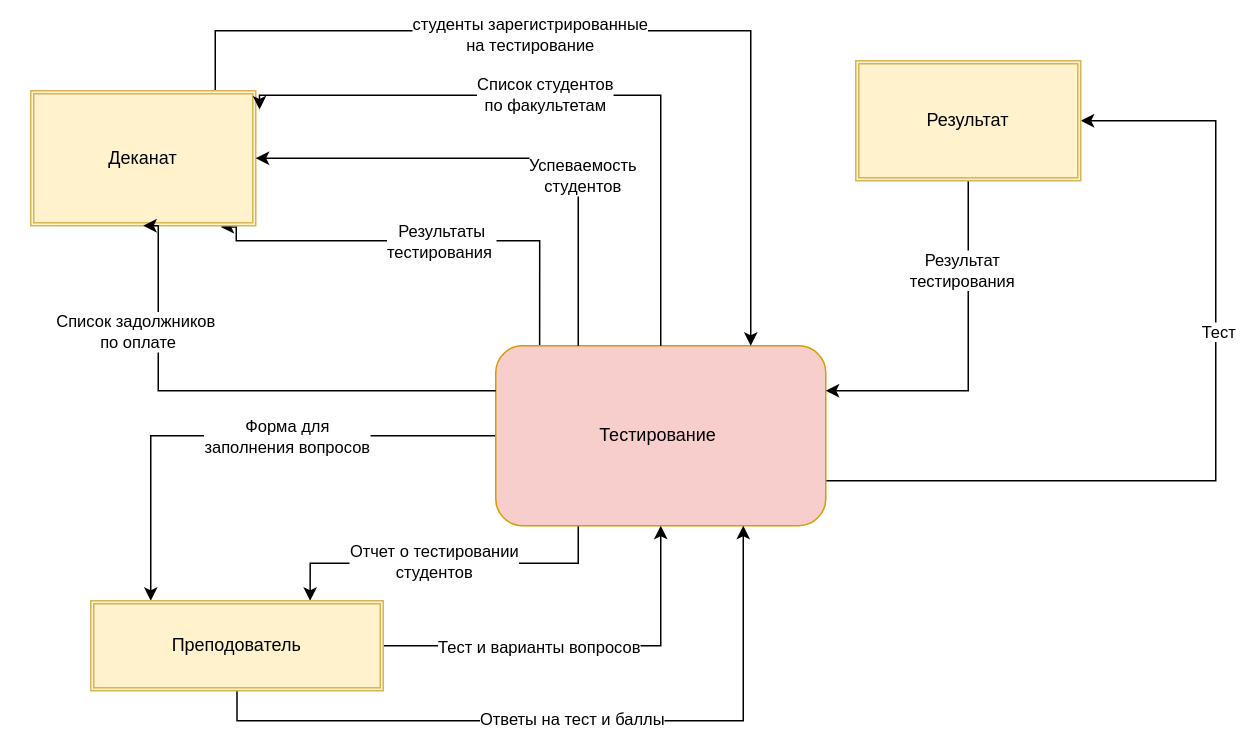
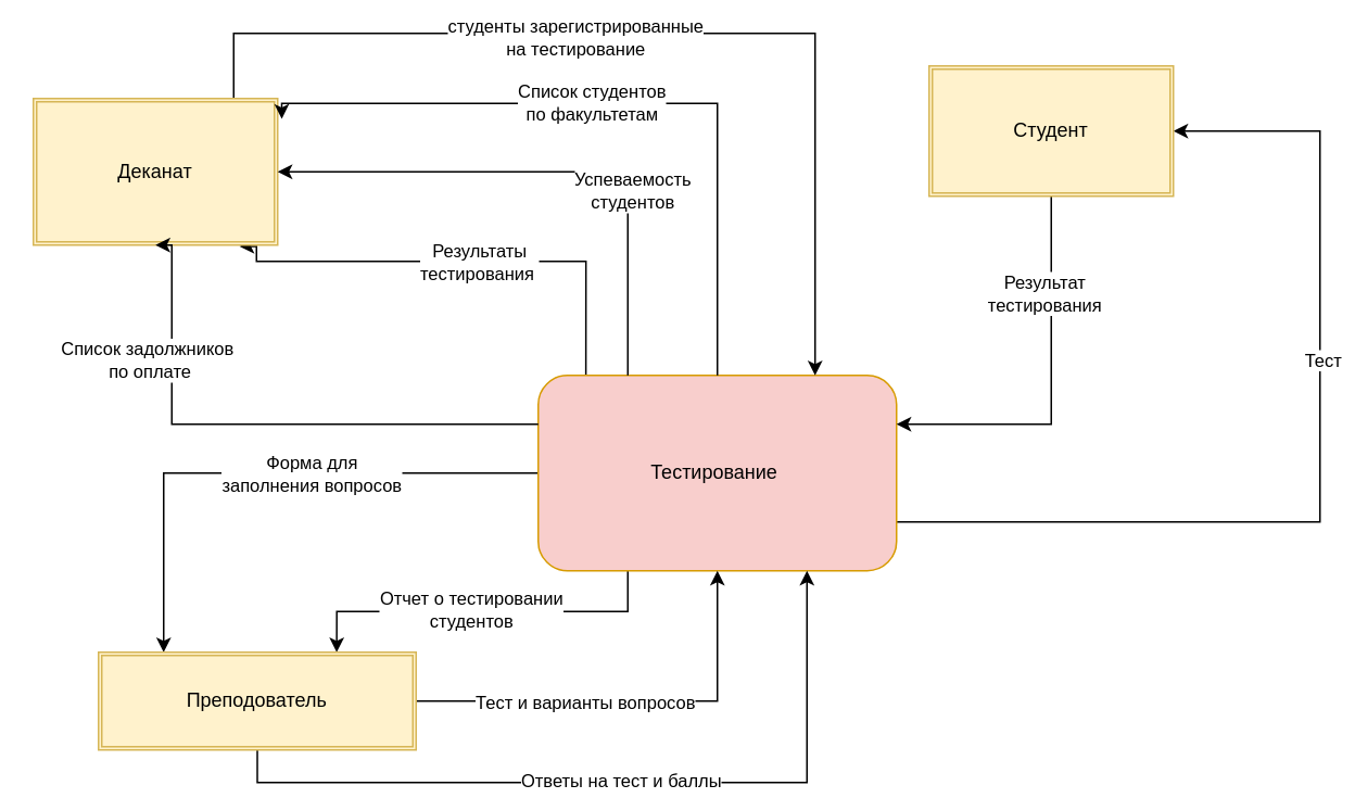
  <mxCell id="0" />
  <mxCell id="1" parent="0" />
  <mxCell id="2" style="edgeStyle=orthogonalEdgeStyle;rounded=0;orthogonalLoop=1;jettySize=auto;html=1;exitX=0;exitY=0.5;exitDx=0;exitDy=0;" parent="1" source="10" target="18" edge="1"><mxGeometry relative="1" as="geometry"><Array as="points"><mxPoint x="100" y="290" /></Array></mxGeometry></mxCell>
  <mxCell id="3" value="Форма для &lt;br&gt;заполнения вопросов" style="edgeLabel;html=1;align=center;verticalAlign=middle;resizable=0;points=[];" parent="2" vertex="1" connectable="0"><mxGeometry x="-0.023" y="2" relative="1" as="geometry"><mxPoint x="26" y="-2" as="offset" /></mxGeometry></mxCell>
  <mxCell id="4" style="edgeStyle=orthogonalEdgeStyle;rounded=0;orthogonalLoop=1;jettySize=auto;html=1;exitX=0.25;exitY=1;exitDx=0;exitDy=0;entryX=0.75;entryY=0;entryDx=0;entryDy=0;" parent="1" source="10" target="18" edge="1"><mxGeometry relative="1" as="geometry" /></mxCell>
  <mxCell id="5" value="Отчет о тестировании &lt;br&gt;студентов" style="edgeLabel;html=1;align=center;verticalAlign=middle;resizable=0;points=[];" parent="4" vertex="1" connectable="0"><mxGeometry x="0.333" y="-2" relative="1" as="geometry"><mxPoint x="30" as="offset" /></mxGeometry></mxCell>
  <mxCell id="6" style="edgeStyle=orthogonalEdgeStyle;rounded=0;orthogonalLoop=1;jettySize=auto;html=1;entryX=0.844;entryY=1.009;entryDx=0;entryDy=0;exitX=0.133;exitY=0.014;exitDx=0;exitDy=0;exitPerimeter=0;entryPerimeter=0;" parent="1" source="10" target="13" edge="1"><mxGeometry relative="1" as="geometry"><mxPoint x="360" y="242.5" as="sourcePoint" /><mxPoint x="180" y="130" as="targetPoint" /><Array as="points"><mxPoint x="359" y="160" /><mxPoint x="157" y="160" /></Array></mxGeometry></mxCell>
  <mxCell id="7" value="Результаты &lt;br&gt;тестирования&amp;nbsp;" style="edgeLabel;html=1;align=center;verticalAlign=middle;resizable=0;points=[];" parent="6" vertex="1" connectable="0"><mxGeometry x="-0.33" relative="1" as="geometry"><mxPoint x="-39.33" as="offset" /></mxGeometry></mxCell>
  <mxCell id="8" style="edgeStyle=orthogonalEdgeStyle;rounded=0;orthogonalLoop=1;jettySize=auto;html=1;exitX=1;exitY=0.75;exitDx=0;exitDy=0;entryX=1;entryY=0.5;entryDx=0;entryDy=0;" parent="1" source="10" target="21" edge="1"><mxGeometry relative="1" as="geometry"><Array as="points"><mxPoint x="810" y="320" /><mxPoint x="810" y="80" /></Array></mxGeometry></mxCell>
  <mxCell id="9" value="Тест" style="edgeLabel;html=1;align=center;verticalAlign=middle;resizable=0;points=[];" parent="8" vertex="1" connectable="0"><mxGeometry x="0.22" y="-1" relative="1" as="geometry"><mxPoint as="offset" /></mxGeometry></mxCell>
  <mxCell id="10" value="Тестирование&amp;nbsp;" style="rounded=1;whiteSpace=wrap;html=1;fillColor=#f8cecc;strokeColor=#d79b00;" parent="1" vertex="1"><mxGeometry x="330" y="230" width="220" height="120" as="geometry" /></mxCell>
  <mxCell id="11" style="edgeStyle=orthogonalEdgeStyle;rounded=0;orthogonalLoop=1;jettySize=auto;html=1;exitX=0.75;exitY=0;exitDx=0;exitDy=0;" parent="1" source="13" edge="1"><mxGeometry relative="1" as="geometry"><Array as="points"><mxPoint x="143" y="20" /><mxPoint x="500" y="20" /></Array><mxPoint x="500" y="230" as="targetPoint" /></mxGeometry></mxCell>
  <mxCell id="12" value="студенты зарегистрированные &lt;br&gt;на тестирование" style="edgeLabel;html=1;align=center;verticalAlign=middle;resizable=0;points=[];" parent="11" vertex="1" connectable="0"><mxGeometry x="-0.159" y="-2" relative="1" as="geometry"><mxPoint as="offset" /></mxGeometry></mxCell>
  <mxCell id="13" value="Деканат" style="shape=ext;double=1;rounded=0;whiteSpace=wrap;html=1;fillColor=#fff2cc;strokeColor=#d6b656;" parent="1" vertex="1"><mxGeometry x="20" y="60" width="150" height="90" as="geometry" /></mxCell>
  <mxCell id="14" style="edgeStyle=orthogonalEdgeStyle;rounded=0;orthogonalLoop=1;jettySize=auto;html=1;exitX=1;exitY=0.5;exitDx=0;exitDy=0;entryX=0.5;entryY=1;entryDx=0;entryDy=0;" parent="1" source="18" target="10" edge="1"><mxGeometry relative="1" as="geometry" /></mxCell>
  <mxCell id="15" value="Тест и варианты вопросов" style="edgeLabel;html=1;align=center;verticalAlign=middle;resizable=0;points=[];" parent="14" vertex="1" connectable="0"><mxGeometry x="-0.114" y="1" relative="1" as="geometry"><mxPoint x="-14" y="1" as="offset" /></mxGeometry></mxCell>
  <mxCell id="16" style="edgeStyle=orthogonalEdgeStyle;rounded=0;orthogonalLoop=1;jettySize=auto;html=1;exitX=0.5;exitY=1;exitDx=0;exitDy=0;entryX=0.75;entryY=1;entryDx=0;entryDy=0;" parent="1" source="18" target="10" edge="1"><mxGeometry relative="1" as="geometry" /></mxCell>
  <mxCell id="17" value="Ответы на тест и баллы" style="edgeLabel;html=1;align=center;verticalAlign=middle;resizable=0;points=[];" parent="16" vertex="1" connectable="0"><mxGeometry x="-0.004" y="2" relative="1" as="geometry"><mxPoint as="offset" /></mxGeometry></mxCell>
  <mxCell id="18" value="Преподователь" style="shape=ext;double=1;rounded=0;whiteSpace=wrap;html=1;fillColor=#fff2cc;strokeColor=#d6b656;" parent="1" vertex="1"><mxGeometry x="60" y="400" width="195" height="60" as="geometry" /></mxCell>
  <mxCell id="19" style="edgeStyle=orthogonalEdgeStyle;rounded=0;orthogonalLoop=1;jettySize=auto;html=1;exitX=0.5;exitY=1;exitDx=0;exitDy=0;entryX=1;entryY=0.25;entryDx=0;entryDy=0;" parent="1" source="21" target="10" edge="1"><mxGeometry relative="1" as="geometry"><mxPoint x="670" y="310" as="targetPoint" /><Array as="points"><mxPoint x="645" y="260" /></Array></mxGeometry></mxCell>
  <mxCell id="20" value="Результат &lt;br&gt;тестирования" style="edgeLabel;html=1;align=center;verticalAlign=middle;resizable=0;points=[];" parent="19" vertex="1" connectable="0"><mxGeometry x="-0.081" y="2" relative="1" as="geometry"><mxPoint x="-7" y="-48.33" as="offset" /></mxGeometry></mxCell>
- <mxCell id="21" value="Результат" style="shape=ext;double=1;rounded=0;whiteSpace=wrap;html=1;fillColor=#fff2cc;strokeColor=#d6b656;" parent="1" vertex="1"><mxGeometry x="570" y="40" width="150" height="80" as="geometry" /></mxCell>
+ <mxCell id="21" value="Студент" style="shape=ext;double=1;rounded=0;whiteSpace=wrap;html=1;fillColor=#fff2cc;strokeColor=#d6b656;" parent="1" vertex="1"><mxGeometry x="570" y="40" width="150" height="80" as="geometry" /></mxCell>
  <mxCell id="22" value="Список студентов &lt;br&gt;по факультетам" style="edgeStyle=orthogonalEdgeStyle;rounded=0;orthogonalLoop=1;jettySize=auto;html=1;entryX=1.017;entryY=0.139;entryDx=0;entryDy=0;entryPerimeter=0;" parent="1" source="10" target="13" edge="1"><mxGeometry x="0.101" relative="1" as="geometry"><mxPoint as="offset" /><Array as="points"><mxPoint x="440" y="63" /></Array></mxGeometry></mxCell>
  <mxCell id="23" style="edgeStyle=orthogonalEdgeStyle;rounded=0;orthogonalLoop=1;jettySize=auto;html=1;entryX=0.5;entryY=1;entryDx=0;entryDy=0;exitX=0;exitY=0.25;exitDx=0;exitDy=0;" parent="1" source="10" target="13" edge="1"><mxGeometry relative="1" as="geometry"><mxPoint x="105" y="150" as="sourcePoint" /><Array as="points"><mxPoint x="105" y="260" /></Array></mxGeometry></mxCell>
  <mxCell id="24" value="Список задолжников&lt;br&gt;&amp;nbsp;по оплате" style="edgeLabel;html=1;align=center;verticalAlign=middle;resizable=0;points=[];" parent="23" vertex="1" connectable="0"><mxGeometry x="-0.177" relative="1" as="geometry"><mxPoint x="-98.33" y="-40" as="offset" /></mxGeometry></mxCell>
  <mxCell id="25" style="edgeStyle=orthogonalEdgeStyle;rounded=0;orthogonalLoop=1;jettySize=auto;html=1;exitX=0.25;exitY=0;exitDx=0;exitDy=0;entryX=1;entryY=0.5;entryDx=0;entryDy=0;" parent="1" source="10" target="13" edge="1"><mxGeometry relative="1" as="geometry"><mxPoint x="400" y="170" as="targetPoint" /></mxGeometry></mxCell>
  <mxCell id="26" value="Успеваемость &lt;br&gt;студентов" style="edgeLabel;html=1;align=center;verticalAlign=middle;resizable=0;points=[];" parent="25" vertex="1" connectable="0"><mxGeometry x="-0.329" y="-2" relative="1" as="geometry"><mxPoint as="offset" /></mxGeometry></mxCell>
